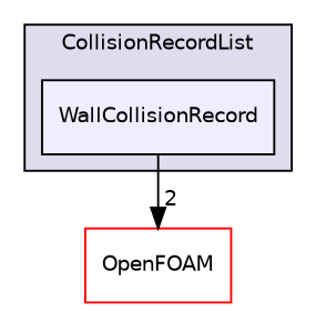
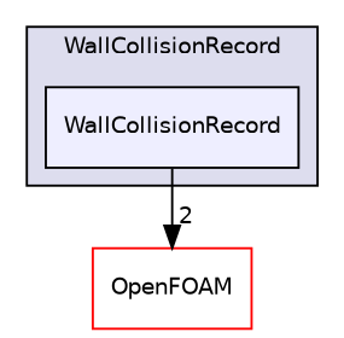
  digraph {
    compound=true
    node [fontname=Helvetica fontsize=10 shape=box]
    n1 [fillcolor="#eeeeff" label=WallCollisionRecord pencolor=black style=filled]
    n2 [color=red label=OpenFOAM]
    subgraph cluster_1 {
      bgcolor="#ddddee"
      fontname=Helvetica
      fontsize=10
-     label=CollisionRecordList
+     label=WallCollisionRecord
      pencolor=black
      n1
    }
    n1 -> n2 [headlabel=2 labeldistance=1.5 labelfontname=Helvetica labelfontsize=10]
  }
